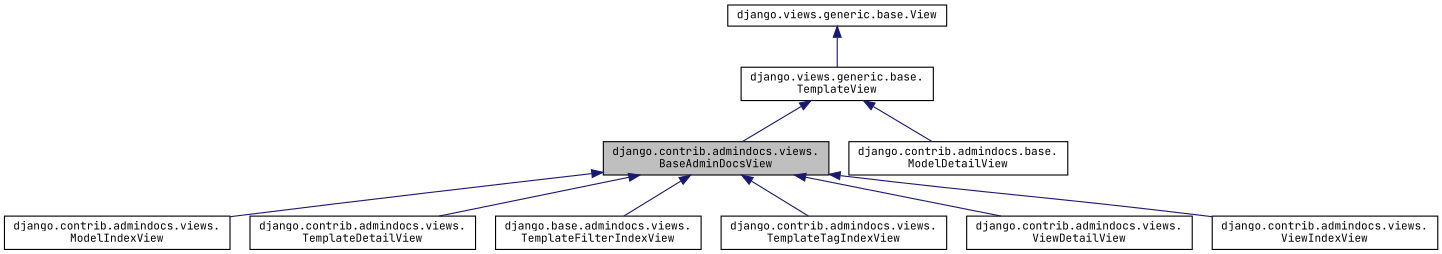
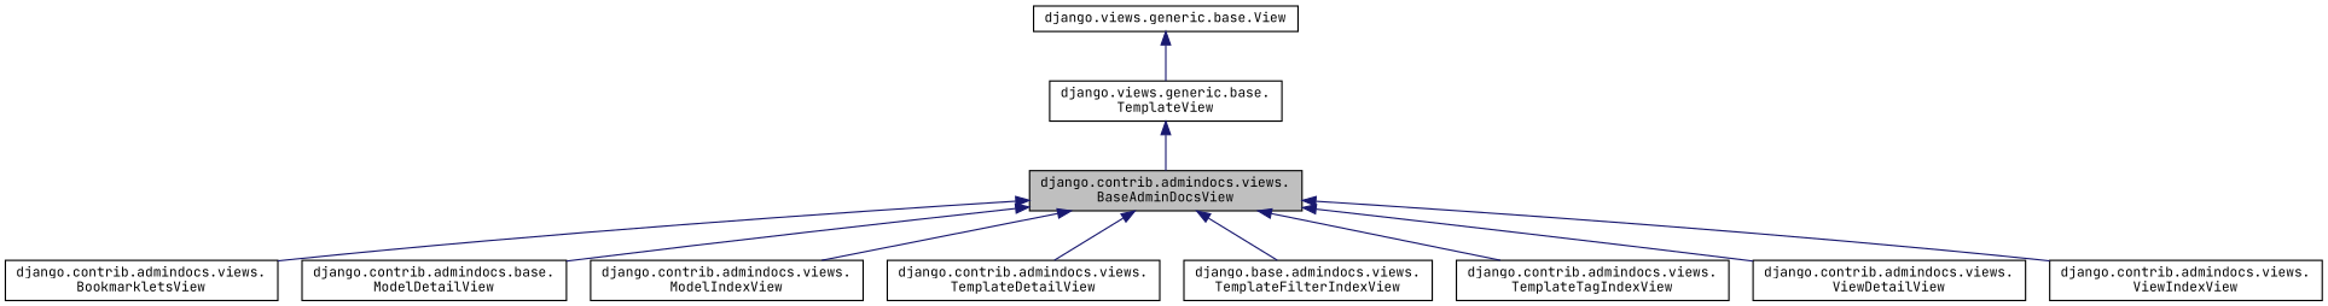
  digraph {
    fontname="JetBrains Mono"
    rankdir=TB
    node [color=black fillcolor=white fontname="JetBrains Mono" fontsize=10 shape=record style=filled]
    edge [color=midnightblue dir=back fontname="JetBrains Mono" fontsize=10 labelfontname=Helvetica labelfontsize=10 style=solid]
    n1 [fillcolor=grey75 fontcolor=black height=0.2 label="django.contrib.admindocs.views.\lBaseAdminDocsView" width=0.4]
+   n2 [height=0.2 label="django.contrib.admindocs.views.\lBookmarkletsView" width=0.4]
    n3 [height=0.2 label="django.contrib.admindocs.base.\lModelDetailView" width=0.4]
    n4 [height=0.2 label="django.contrib.admindocs.views.\lModelIndexView" width=0.4]
    n5 [height=0.2 label="django.contrib.admindocs.views.\lTemplateDetailView" width=0.4]
    n6 [height=0.2 label="django.base.admindocs.views.\lTemplateFilterIndexView" width=0.4]
    n7 [height=0.2 label="django.contrib.admindocs.views.\lTemplateTagIndexView" width=0.4]
    n8 [height=0.2 label="django.contrib.admindocs.views.\lViewDetailView" width=0.4]
    n9 [height=0.2 label="django.contrib.admindocs.views.\lViewIndexView" width=0.4]
    n10 [height=0.2 label="django.views.generic.base.\lTemplateView" width=0.4]
    n11 [height=0.2 label="django.views.generic.base.View" width=0.4]
-   n10 -> n3
+   n1 -> n2
+   n1 -> n3
    n1 -> n4
    n1 -> n5
    n1 -> n6
    n1 -> n7
    n1 -> n8
    n1 -> n9
    n10 -> n1
    n11 -> n10
  }
